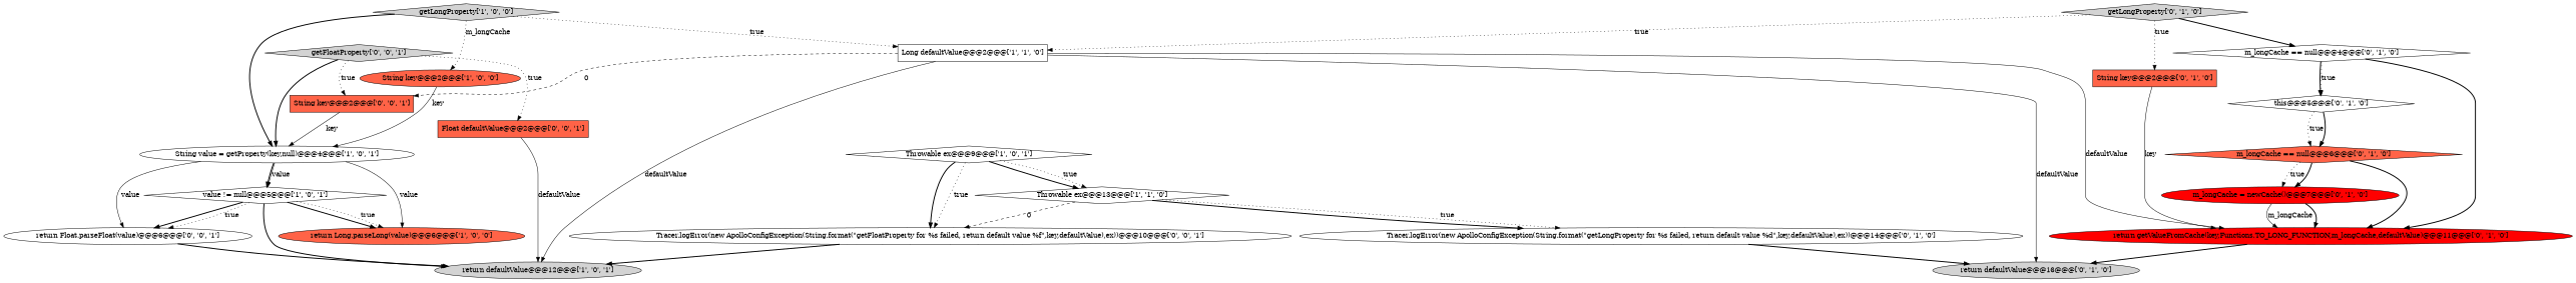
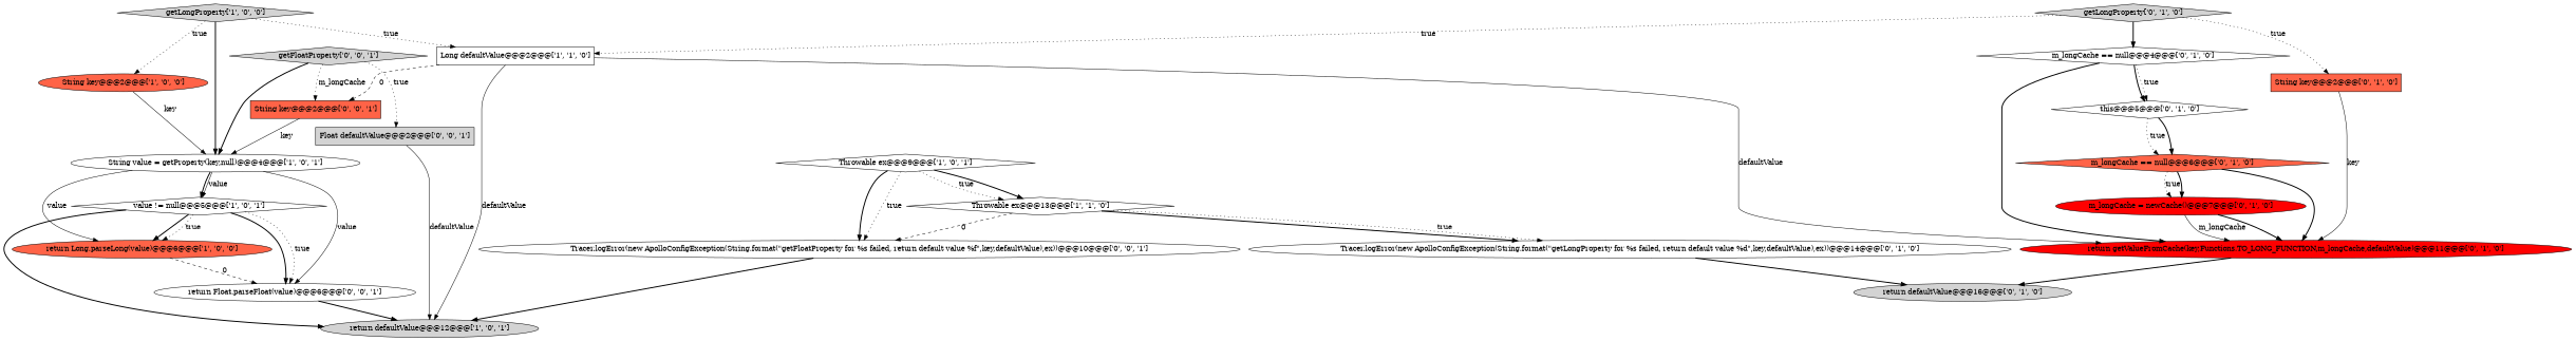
  digraph {
    node [fillcolor=white shape=ellipse style=filled]
    edge [style=bold]
    n1 [fillcolor=tomato label="String key@@@2@@@['0', '1', '0']" shape=box]
    n2 [fillcolor=red label="return getValueFromCache(key,Functions.TO_LONG_FUNCTION,m_longCache,defaultValue)@@@11@@@['0', '1', '0']"]
    n3 [fillcolor=lightgray label="return defaultValue@@@16@@@['0', '1', '0']"]
    n4 [label="Long defaultValue@@@2@@@['1', '1', '0']" shape=box]
    n5 [fillcolor=tomato label="String key@@@2@@@['0', '0', '1']" shape=box]
    n6 [fillcolor=lightgray label="return defaultValue@@@12@@@['1', '0', '1']"]
    n7 [label="String value = getProperty(key,null)@@@4@@@['1', '0', '1']"]
    n8 [label="value != null@@@5@@@['1', '0', '1']" shape=diamond]
    n9 [label="return Float.parseFloat(value)@@@6@@@['0', '0', '1']"]
    n10 [fillcolor=tomato label="return Long.parseLong(value)@@@6@@@['1', '0', '0']"]
    n11 [fillcolor=lightgray label="getLongProperty['1', '0', '0']" shape=diamond]
    n12 [fillcolor=tomato label="String key@@@2@@@['1', '0', '0']"]
    n13 [fillcolor=lightgray label="getLongProperty['0', '1', '0']" shape=diamond]
    n14 [label="m_longCache == null@@@4@@@['0', '1', '0']" shape=diamond]
    n15 [label="this@@@5@@@['0', '1', '0']" shape=diamond]
    n16 [label="Throwable ex@@@9@@@['1', '0', '1']" shape=diamond]
    n17 [label="Tracer.logError(new ApolloConfigException(String.format(\"getFloatProperty for %s failed, return default value %f\",key,defaultValue),ex))@@@10@@@['0', '0', '1']"]
    n18 [label="Throwable ex@@@13@@@['1', '1', '0']" shape=diamond]
    n19 [label="Tracer.logError(new ApolloConfigException(String.format(\"getLongProperty for %s failed, return default value %d\",key,defaultValue),ex))@@@14@@@['0', '1', '0']"]
    n20 [fillcolor=red label="m_longCache = newCache()@@@7@@@['0', '1', '0']"]
    n21 [fillcolor=lightgray label="getFloatProperty['0', '0', '1']" shape=diamond]
-   n22 [fillcolor=tomato label="Float defaultValue@@@2@@@['0', '0', '1']" shape=box]
+   n22 [fillcolor=lightgray label="Float defaultValue@@@2@@@['0', '0', '1']" shape=box]
    n23 [fillcolor=tomato label="m_longCache == null@@@6@@@['0', '1', '0']" shape=diamond]
    n1 -> n2 [label=key style=solid]
    n2 -> n3
    n4 -> n2 [label=defaultValue style=solid]
-   n4 -> n3 [label=defaultValue style=solid]
    n4 -> n5 [label=0 style=dashed]
    n4 -> n6 [label=defaultValue style=solid]
    n5 -> n7 [label=key style=solid]
    n7 -> n8 [label=value style=solid]
    n7 -> n8
    n7 -> n9 [label=value style=solid]
    n7 -> n10 [label=value style=solid]
    n8 -> n6
    n8 -> n9
    n8 -> n9 [label=true style=dotted]
    n8 -> n10
    n8 -> n10 [label=true style=dotted]
    n9 -> n6
+   n10 -> n9 [label=0 style=dashed]
    n11 -> n4 [label=true style=dotted]
    n11 -> n7
-   n11 -> n12 [label=m_longCache style=dotted]
+   n11 -> n12 [label=true style=dotted]
    n12 -> n7 [label=key style=solid]
    n13 -> n1 [label=true style=dotted]
    n13 -> n4 [label=true style=dotted]
    n13 -> n14
    n14 -> n2
    n14 -> n15
    n14 -> n15 [label=true style=dotted]
    n15 -> n23 [label=true style=dotted]
    n15 -> n23
    n16 -> n17
    n16 -> n17 [label=true style=dotted]
    n16 -> n18 [label=true style=dotted]
    n16 -> n18
    n17 -> n6
    n18 -> n17 [label=0 style=dashed]
    n18 -> n19
    n18 -> n19 [label=true style=dotted]
    n19 -> n3
    n20 -> n2
    n20 -> n2 [label=m_longCache style=solid]
-   n21 -> n5 [label=true style=dotted]
+   n21 -> n5 [label=m_longCache style=dotted]
    n21 -> n7
    n21 -> n22 [label=true style=dotted]
    n22 -> n6 [label=defaultValue style=solid]
    n23 -> n2
    n23 -> n20 [label=true style=dotted]
    n23 -> n20
  }
